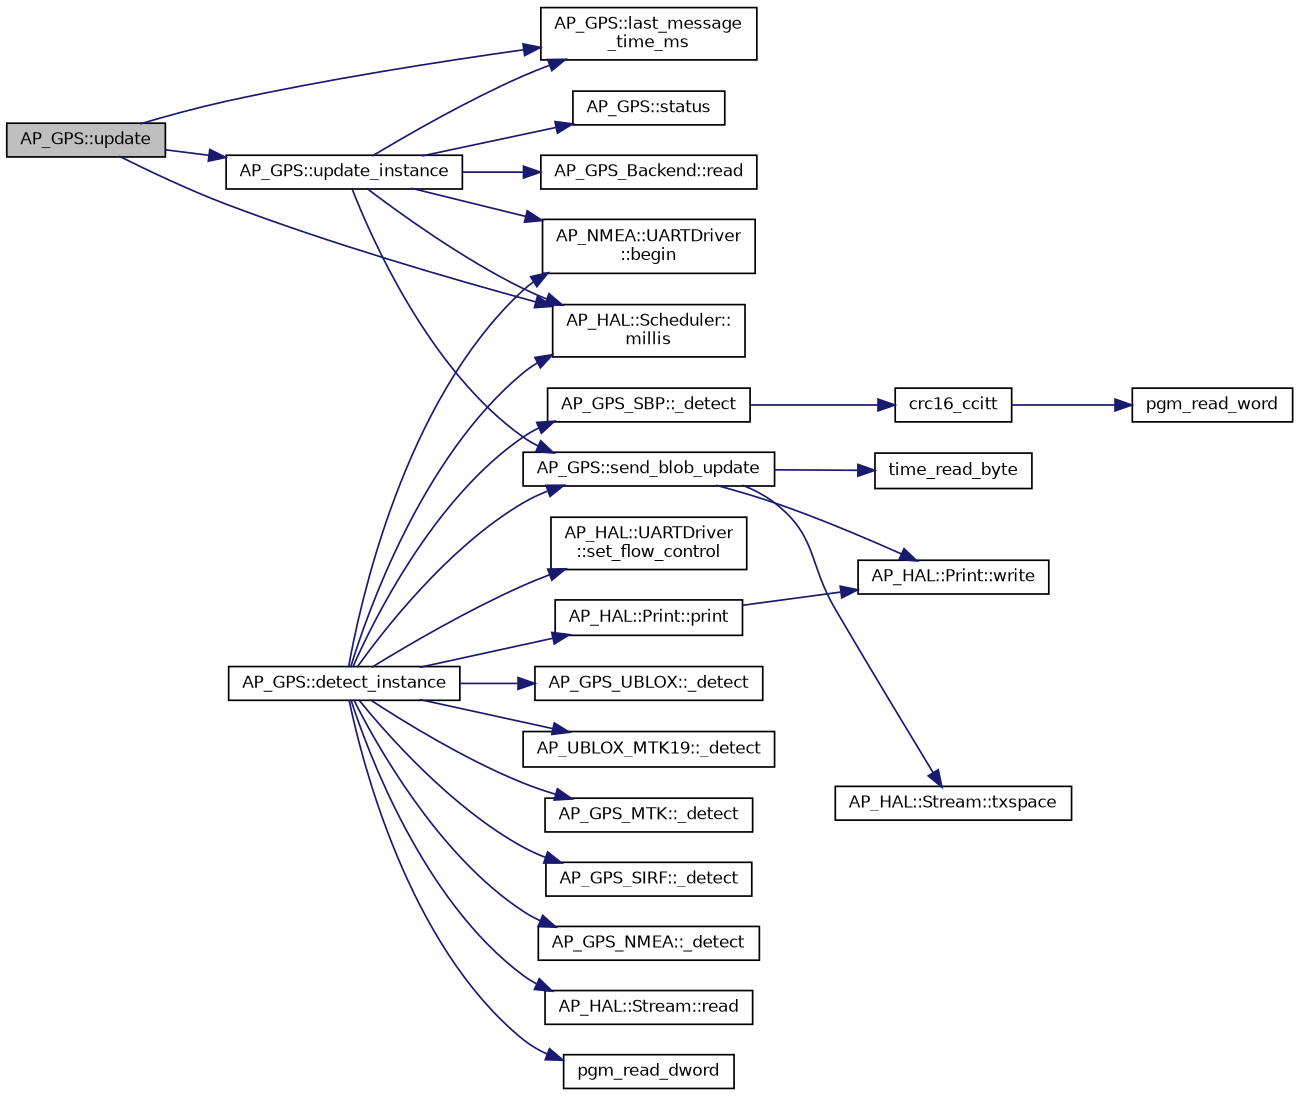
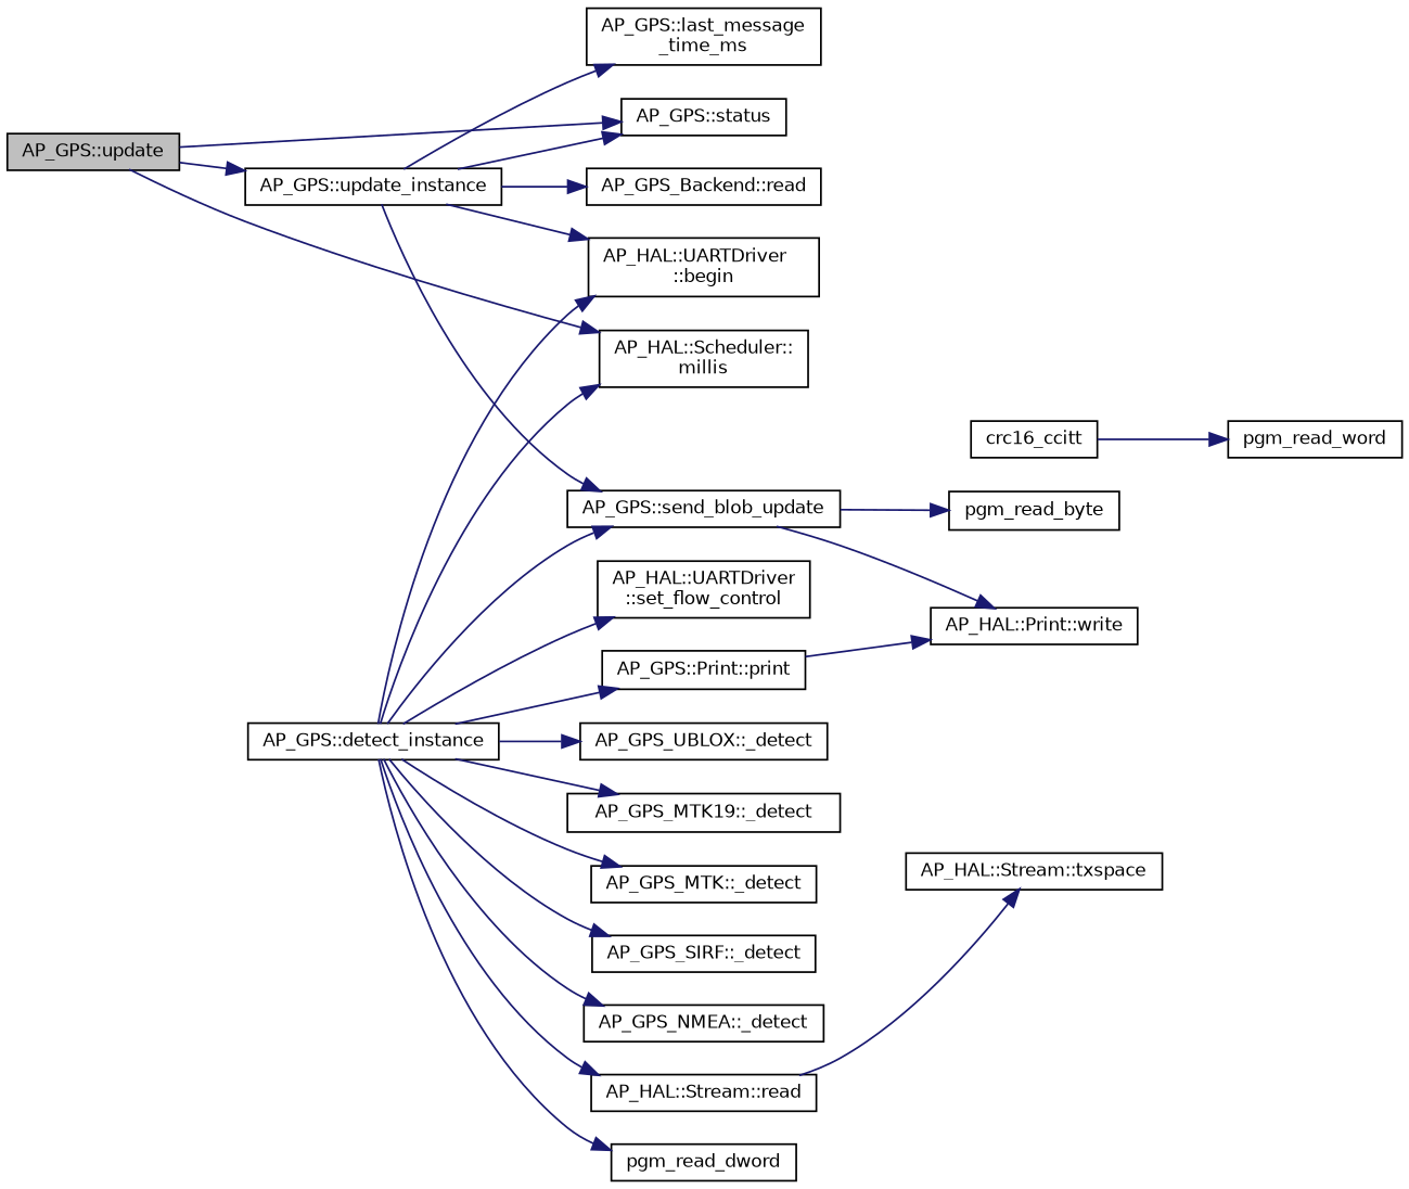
  digraph {
    rankdir=LR
    node [color=black fillcolor=white fontname=Helvetica fontsize=10 shape=record style=filled]
    edge [color=midnightblue fontname=Helvetica fontsize=10 labelfontname=Helvetica labelfontsize=10 style=solid]
    n1 [fillcolor=grey75 fontcolor=black height=0.2 label="AP_GPS::update" width=0.4]
    n2 [height=0.2 label="AP_GPS::update_instance" width=0.4]
    n3 [height=0.2 label="AP_GPS::status" width=0.4]
    n4 [height=0.2 label="AP_HAL::Scheduler::\lmillis" width=0.4]
    n5 [height=0.2 label="AP_GPS::send_blob_update" width=0.4]
    n6 [height=0.2 label="AP_GPS_Backend::read" width=0.4]
    n7 [height=0.2 label="AP_GPS::last_message\l_time_ms" width=0.4]
-   n8 [height=0.2 label="AP_NMEA::UARTDriver\l::begin" width=0.4]
+   n8 [height=0.2 label="AP_HAL::UARTDriver\l::begin" width=0.4]
    n9 [height=0.2 label="AP_GPS::detect_instance" width=0.4]
-   n10 [height=0.2 label="AP_HAL::Print::print" width=0.4]
+   n10 [height=0.2 label="AP_GPS::Print::print" width=0.4]
    n11 [height=0.2 label=pgm_read_dword width=0.4]
    n12 [height=0.2 label="AP_HAL::UARTDriver\l::set_flow_control" width=0.4]
    n13 [height=0.2 label="AP_HAL::Stream::read" width=0.4]
    n14 [height=0.2 label="AP_GPS_UBLOX::_detect" width=0.4]
-   n15 [height=0.2 label="AP_UBLOX_MTK19::_detect" width=0.4]
+   n15 [height=0.2 label="AP_GPS_MTK19::_detect" width=0.4]
    n16 [height=0.2 label="AP_GPS_MTK::_detect" width=0.4]
-   n17 [height=0.2 label="AP_GPS_SBP::_detect" width=0.4]
    n18 [height=0.2 label="AP_GPS_SIRF::_detect" width=0.4]
    n19 [height=0.2 label="AP_GPS_NMEA::_detect" width=0.4]
    n20 [height=0.2 label="AP_HAL::Print::write" width=0.4]
    n21 [height=0.2 label="AP_HAL::Stream::txspace" width=0.4]
-   n22 [height=0.2 label=time_read_byte width=0.4]
+   n22 [height=0.2 label=pgm_read_byte width=0.4]
    n23 [height=0.2 label=crc16_ccitt width=0.4]
    n24 [height=0.2 label=pgm_read_word width=0.4]
    n1 -> n2
-   n1 -> n7
+   n1 -> n3
    n1 -> n4
    n2 -> n3
-   n2 -> n4
    n2 -> n5
    n2 -> n6
    n2 -> n7
    n2 -> n8
    n5 -> n20
-   n5 -> n21
+   n13 -> n21
    n5 -> n22
    n9 -> n4
    n9 -> n5
    n9 -> n8
    n9 -> n10
    n9 -> n11
    n9 -> n12
    n9 -> n13
    n9 -> n14
    n9 -> n15
    n9 -> n16
-   n9 -> n17
    n9 -> n18
    n9 -> n19
    n10 -> n20
-   n17 -> n23
    n23 -> n24
  }
